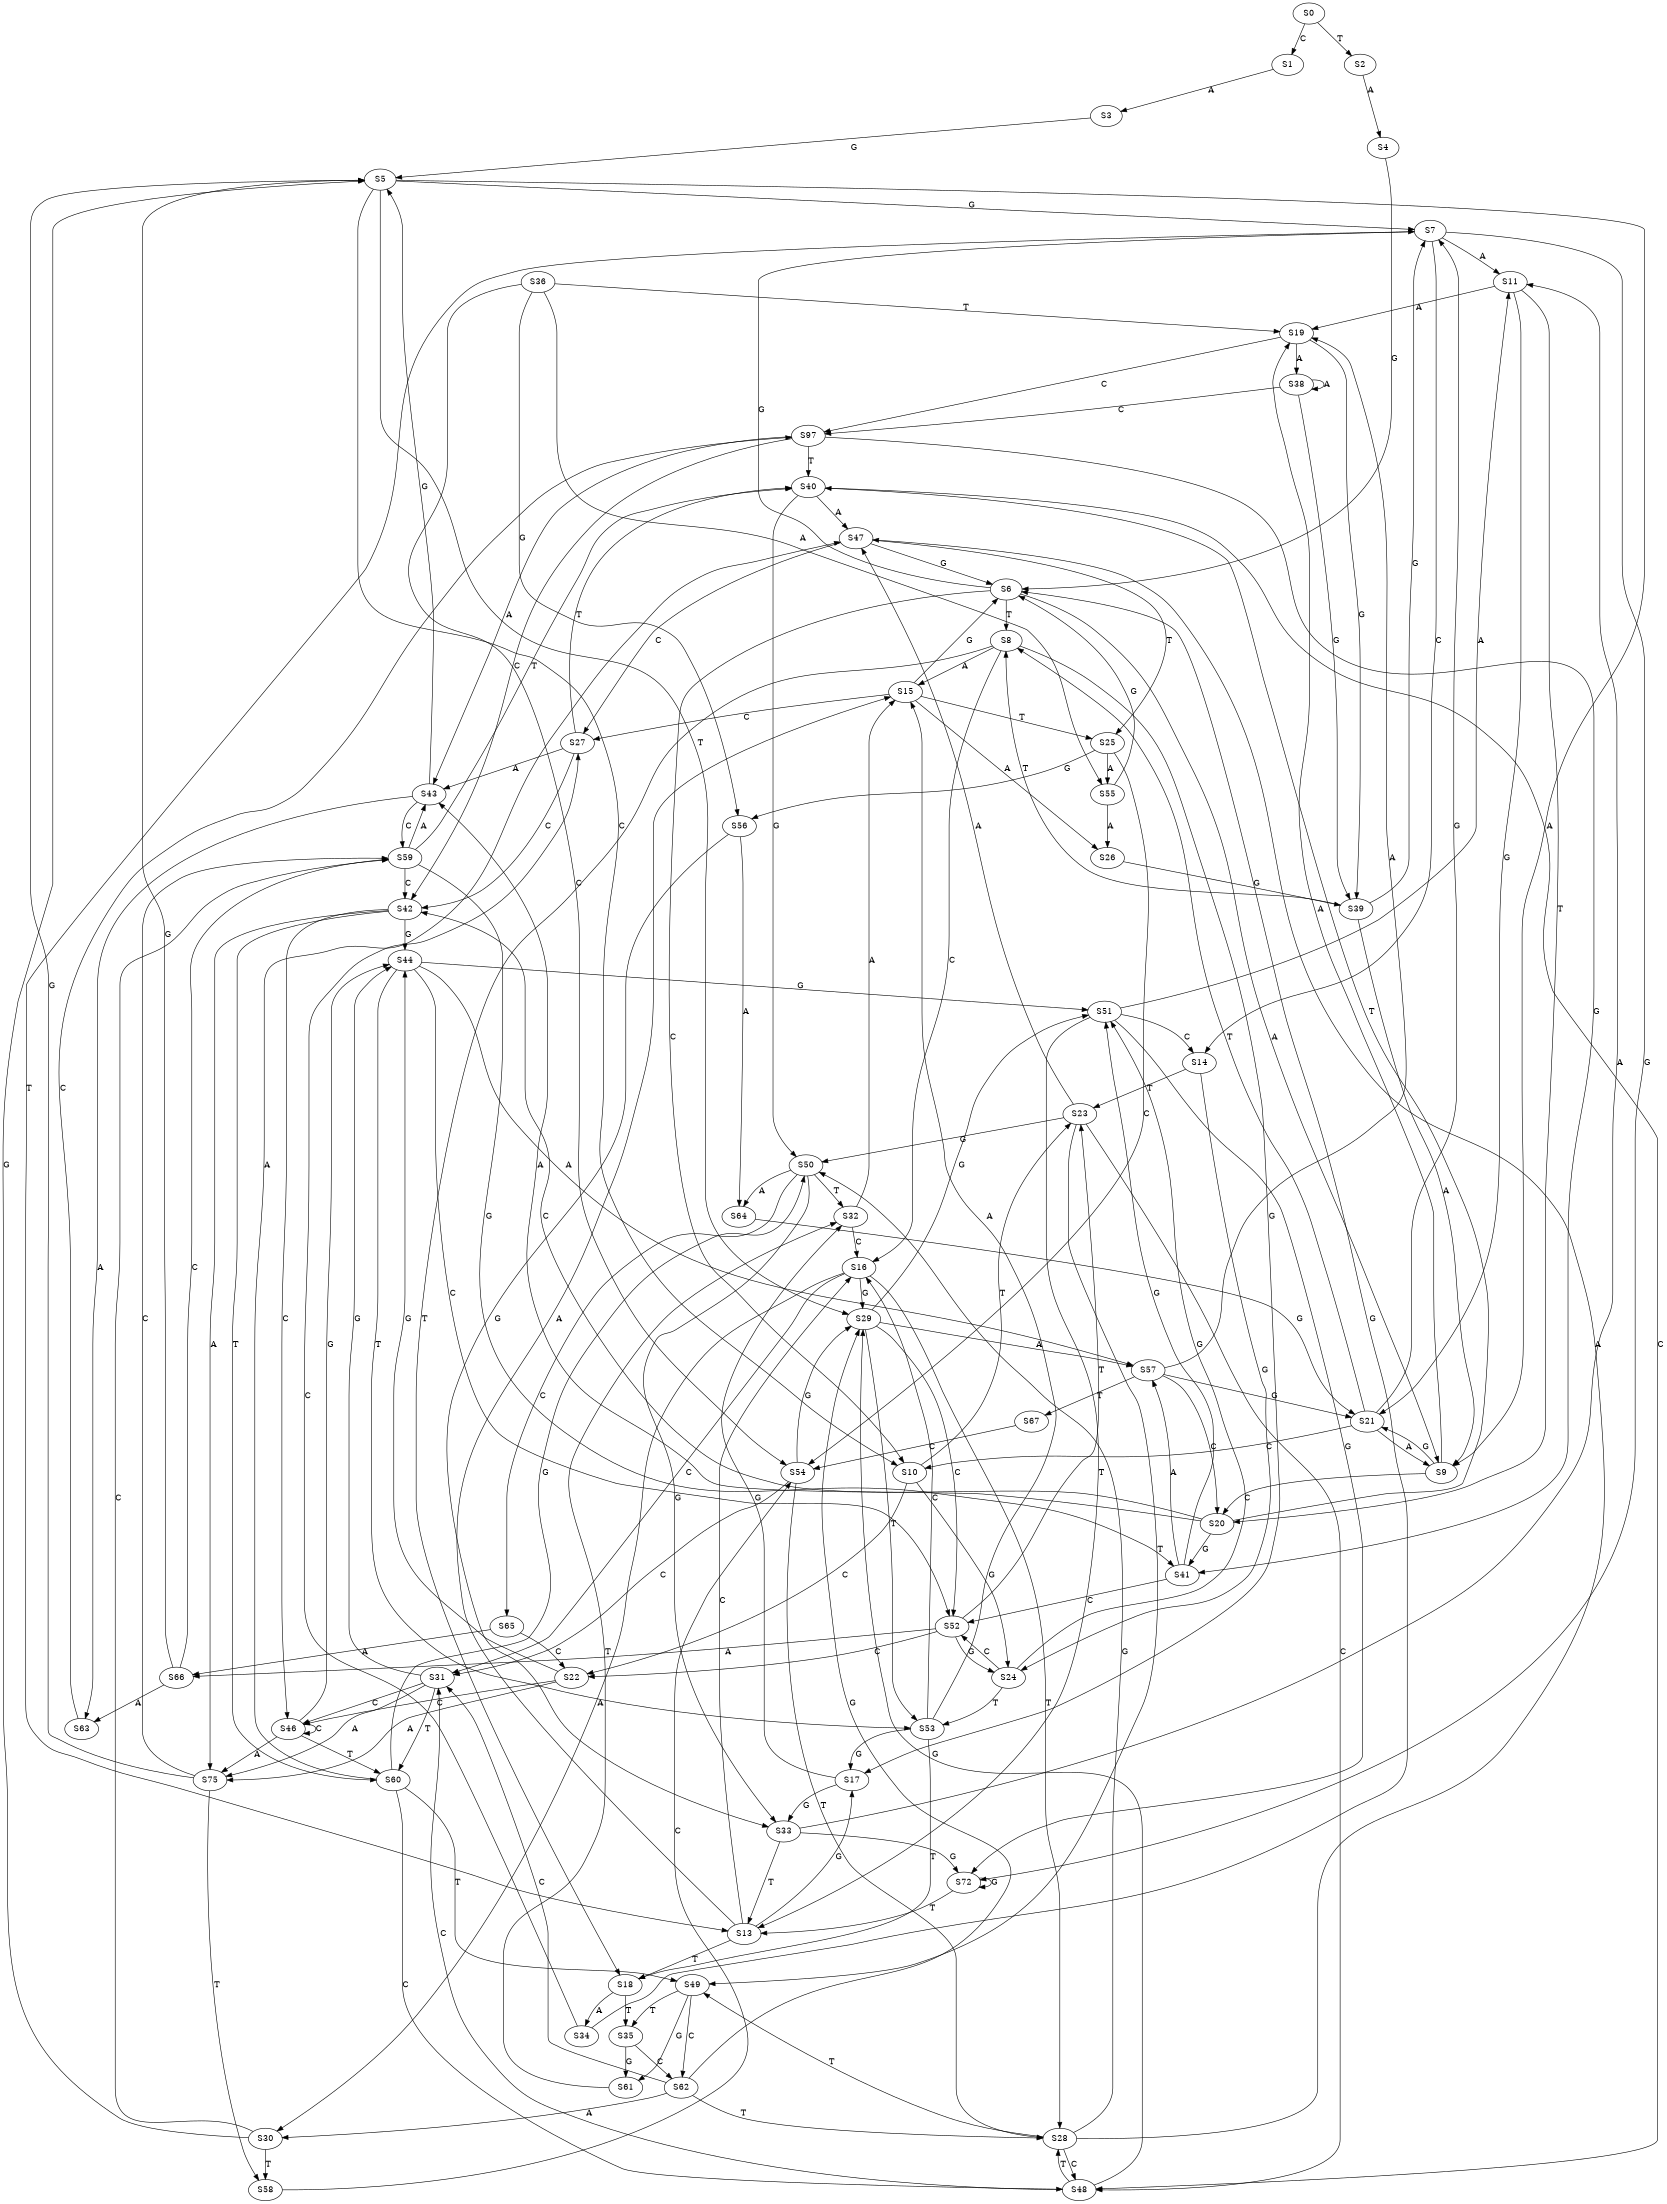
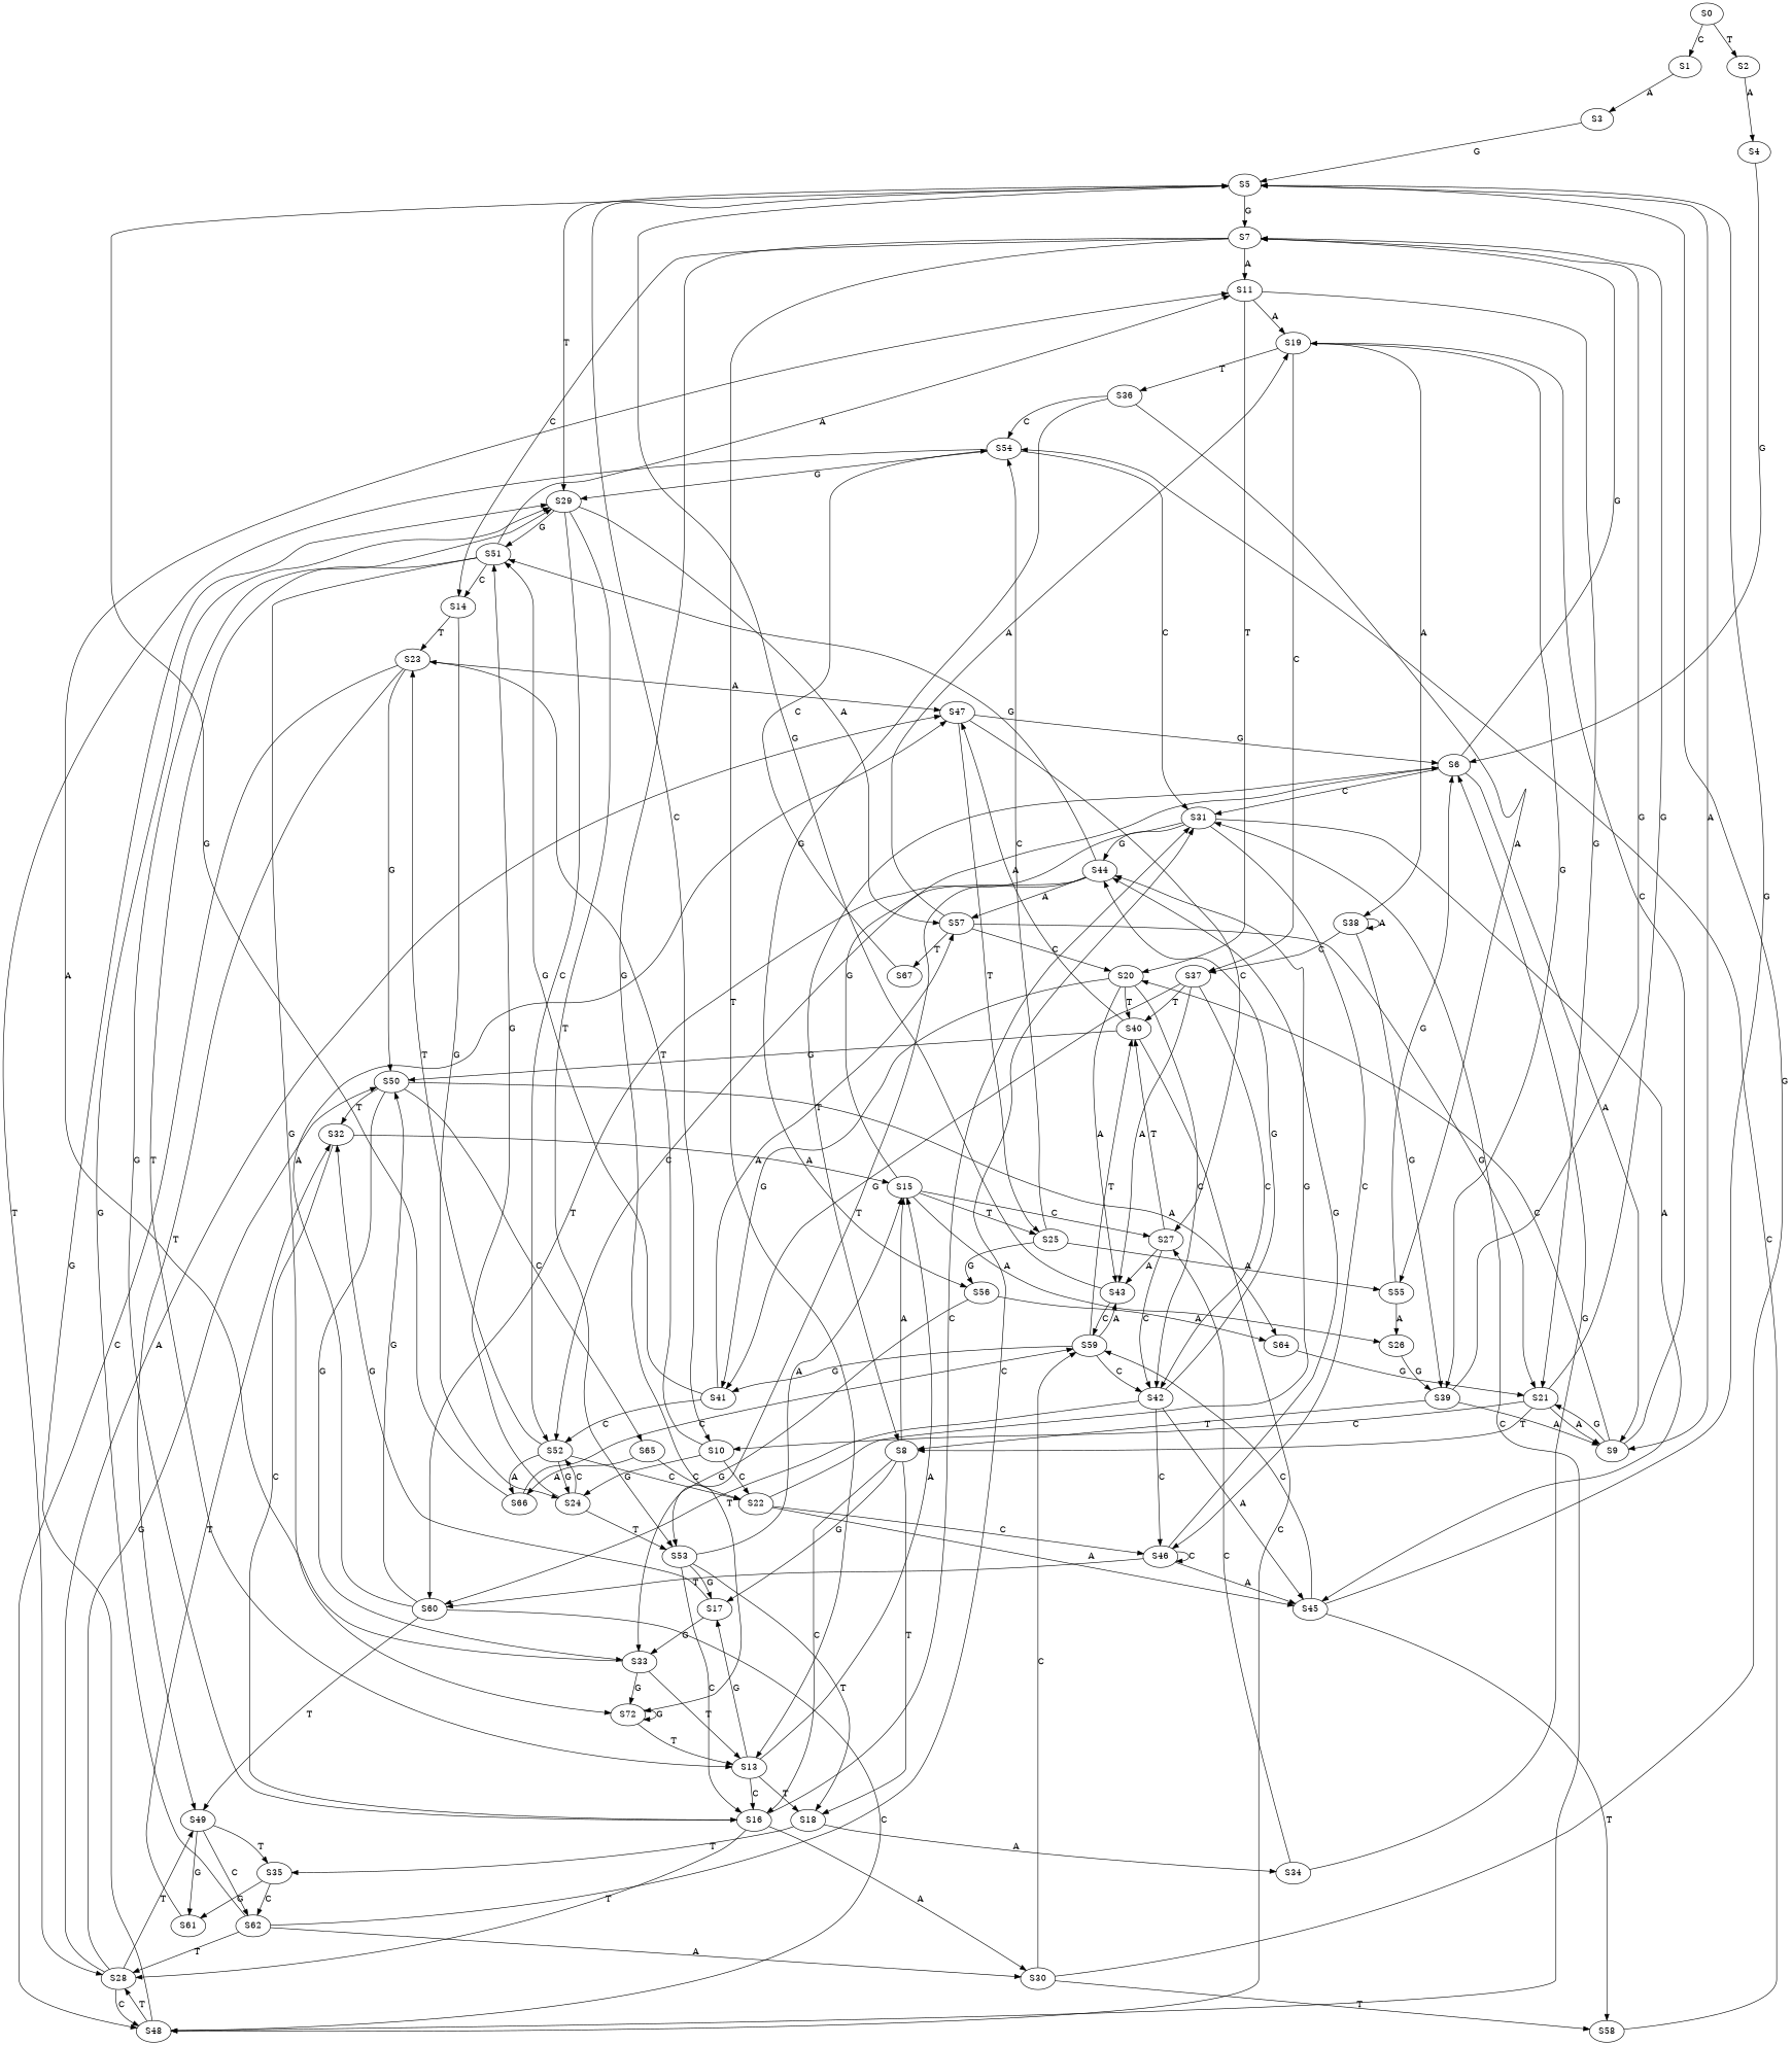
  strict digraph {
    S0
    S1
    S2
    S3
    S4
    S5
    S6
    S7
    S9
    S10
    S29
    S8
    S11
    n14 [label=S72]
    S13
    S14
    S15
    S16
    S17
    S18
    S19
    S20
    S21
    S22
    S23
    S24
    S25
    S26
    S27
    S28
    S30
    S31
    S32
    S33
    S34
    S35
    S36
-   S37 [label=S97]
+   S37
    S38
    S39
    S40
    S41
    S42
    S43
    S44
-   S45 [label=S75]
+   S45
    S46
    S47
    S48
    S49
    S50
    S51
    S52
    S53
    S54
    S55
    S56
    S57
    S58
    S59
    S60
    S61
    S62
-   S63
    S64
    S65
    S66
    S67
    S0 -> S1 [label=C]
    S0 -> S2 [label=T]
    S1 -> S3 [label=A]
    S2 -> S4 [label=A]
    S3 -> S5 [label=G]
    S4 -> S6 [label=G]
    S5 -> S7 [label=G]
    S5 -> S9 [label=A]
    S5 -> S10 [label=C]
    S5 -> S29 [label=T]
    S6 -> S7 [label=G]
    S6 -> S9 [label=A]
-   S6 -> S10 [label=C]
+   S6 -> S31 [label=C]
    S6 -> S8 [label=T]
    S7 -> S11 [label=A]
    S7 -> n14 [label=G]
    S7 -> S13 [label=T]
    S7 -> S14 [label=C]
-   S9 -> S19 [label=A]
+   S9 -> S19 [label=C]
    S9 -> S20 [label=C]
    S9 -> S21 [label=G]
    S10 -> S22 [label=C]
    S10 -> S23 [label=T]
    S10 -> S24 [label=G]
    S29 -> S51 [label=G]
    S29 -> S52 [label=C]
    S29 -> S53 [label=T]
    S29 -> S57 [label=A]
    S8 -> S15 [label=A]
    S8 -> S16 [label=C]
    S8 -> S17 [label=G]
    S8 -> S18 [label=T]
    S11 -> S19 [label=A]
    S11 -> S20 [label=T]
    S11 -> S21 [label=G]
    n14 -> n14 [label=G]
    n14 -> S13 [label=T]
    S13 -> S15 [label=A]
    S13 -> S16 [label=C]
    S13 -> S17 [label=G]
    S13 -> S18 [label=T]
    S14 -> S23 [label=T]
    S14 -> S24 [label=G]
    S15 -> S6 [label=G]
    S15 -> S25 [label=T]
    S15 -> S26 [label=A]
    S15 -> S27 [label=C]
    S16 -> S29 [label=G]
    S16 -> S28 [label=T]
    S16 -> S30 [label=A]
    S16 -> S31 [label=C]
    S17 -> S32 [label=G]
    S17 -> S33 [label=G]
    S18 -> S34 [label=A]
    S18 -> S35 [label=T]
-   S36 -> S19 [label=T]
+   S19 -> S36 [label=T]
    S19 -> S37 [label=C]
    S19 -> S38 [label=A]
    S19 -> S39 [label=G]
    S20 -> S40 [label=T]
    S20 -> S41 [label=G]
    S20 -> S42 [label=C]
    S20 -> S43 [label=A]
    S21 -> S7 [label=G]
    S21 -> S9 [label=A]
    S21 -> S10 [label=C]
    S21 -> S8 [label=T]
    S22 -> S44 [label=G]
    S22 -> S45 [label=A]
    S22 -> S46 [label=C]
    S23 -> S47 [label=A]
    S23 -> S48 [label=C]
    S23 -> S49 [label=T]
    S23 -> S50 [label=G]
    S24 -> S51 [label=G]
    S24 -> S52 [label=C]
    S24 -> S53 [label=T]
    S25 -> S54 [label=C]
    S25 -> S55 [label=A]
    S25 -> S56 [label=G]
    S26 -> S39 [label=G]
    S27 -> S40 [label=T]
    S27 -> S42 [label=C]
    S27 -> S43 [label=A]
    S28 -> S47 [label=A]
    S28 -> S48 [label=C]
    S28 -> S49 [label=T]
    S28 -> S50 [label=G]
    S30 -> S5 [label=G]
    S30 -> S58 [label=T]
    S30 -> S59 [label=C]
    S31 -> S44 [label=G]
    S31 -> S45 [label=A]
    S31 -> S46 [label=C]
    S31 -> S60 [label=T]
    S32 -> S15 [label=A]
    S32 -> S16 [label=C]
    S33 -> S11 [label=A]
    S33 -> n14 [label=G]
    S33 -> S13 [label=T]
    S34 -> S6 [label=G]
    S34 -> S27 [label=C]
    S35 -> S61 [label=G]
    S35 -> S62 [label=C]
    S36 -> S54 [label=C]
    S36 -> S55 [label=A]
    S36 -> S56 [label=G]
    S37 -> S40 [label=T]
    S37 -> S41 [label=G]
    S37 -> S42 [label=C]
    S37 -> S43 [label=A]
    S38 -> S37 [label=C]
    S38 -> S38 [label=A]
    S38 -> S39 [label=G]
    S39 -> S7 [label=G]
    S39 -> S9 [label=A]
    S39 -> S8 [label=T]
    S40 -> S47 [label=A]
    S40 -> S48 [label=C]
    S40 -> S50 [label=G]
    S41 -> S51 [label=G]
    S41 -> S52 [label=C]
    S41 -> S57 [label=A]
    S42 -> S44 [label=G]
    S42 -> S45 [label=A]
    S42 -> S46 [label=C]
    S42 -> S60 [label=T]
    S43 -> S5 [label=G]
    S43 -> S59 [label=C]
-   S43 -> S63 [label=A]
    S44 -> S51 [label=G]
    S44 -> S52 [label=C]
    S44 -> S53 [label=T]
    S44 -> S57 [label=A]
    S45 -> S5 [label=G]
    S45 -> S58 [label=T]
    S45 -> S59 [label=C]
    S46 -> S44 [label=G]
    S46 -> S45 [label=A]
    S46 -> S46 [label=C]
    S46 -> S60 [label=T]
    S47 -> S6 [label=G]
    S47 -> S25 [label=T]
    S47 -> S27 [label=C]
    S48 -> S29 [label=G]
    S48 -> S28 [label=T]
    S48 -> S31 [label=C]
    S49 -> S35 [label=T]
    S49 -> S61 [label=G]
    S49 -> S62 [label=C]
    S50 -> S32 [label=T]
    S50 -> S33 [label=G]
    S50 -> S64 [label=A]
    S50 -> S65 [label=C]
    S51 -> S11 [label=A]
    S51 -> n14 [label=G]
    S51 -> S13 [label=T]
    S51 -> S14 [label=C]
    S52 -> S22 [label=C]
    S52 -> S23 [label=T]
    S52 -> S24 [label=G]
    S52 -> S66 [label=A]
    S53 -> S15 [label=A]
    S53 -> S16 [label=C]
    S53 -> S17 [label=G]
    S53 -> S18 [label=T]
    S54 -> S29 [label=G]
    S54 -> S28 [label=T]
    S54 -> S31 [label=C]
    S55 -> S6 [label=G]
    S55 -> S26 [label=A]
    S56 -> S33 [label=G]
    S56 -> S64 [label=A]
    S57 -> S19 [label=A]
    S57 -> S20 [label=C]
    S57 -> S21 [label=G]
    S57 -> S67 [label=T]
    S58 -> S54 [label=C]
    S59 -> S40 [label=T]
    S59 -> S41 [label=G]
    S59 -> S42 [label=C]
    S59 -> S43 [label=A]
    S60 -> S47 [label=A]
    S60 -> S48 [label=C]
    S60 -> S49 [label=T]
    S60 -> S50 [label=G]
    S61 -> S32 [label=T]
    S62 -> S29 [label=G]
    S62 -> S28 [label=T]
    S62 -> S30 [label=A]
    S62 -> S31 [label=C]
-   S63 -> S37 [label=C]
    S64 -> S21 [label=G]
    S65 -> S22 [label=C]
    S65 -> S66 [label=A]
    S66 -> S5 [label=G]
    S66 -> S59 [label=C]
-   S66 -> S63 [label=A]
    S67 -> S54 [label=C]
  }
